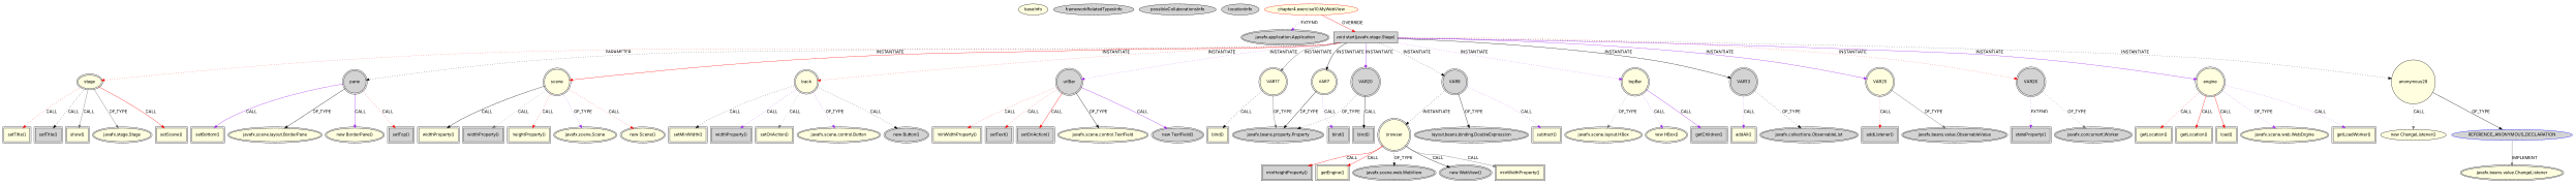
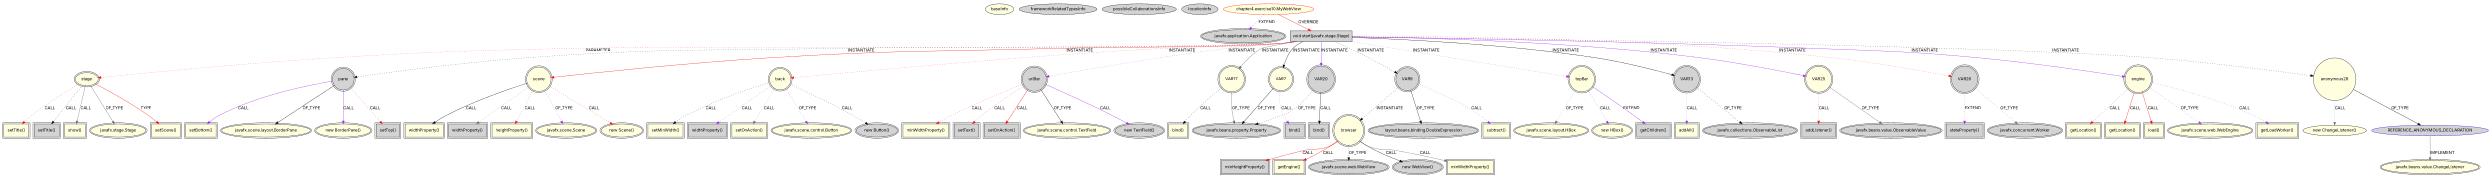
  digraph {
    fontname=Inter
    node [fillcolor=lightyellow fontname=Inter style=filled isFrameworkType=true vertexType=INSIDE_CALL peripheries=2 shape=box]
    edge [color=black fontname=Inter style=dotted]
    baseInfo [category=extension_graph graphId=4505 isAnonymous=false possibleRelation=true isFrameworkType="" vertexType="" peripheries="" shape=""]
    frameworkRelatedTypesInfo [0="javafx.application.Application" fillcolor=lightgrey isFrameworkType="" vertexType="" peripheries="" shape=""]
    possibleCollaborationsInfo [0="4505~OVERRIDING_METHOD_DECLARATION-INSTANTIATION-~javafx.application.Application ~javafx.beans.value.ChangeListener ~false~true" fillcolor=lightgrey isFrameworkType="" vertexType="" peripheries="" shape=""]
    locationInfo [contextSignature=MyWebView filePath="/tatsuyafw-java8-training/java8-training-master/src/chapter4/exercise10/MyWebView.java" fillcolor=lightgrey graphId=4505 projectName="tatsuyafw-java8-training" isFrameworkType="" vertexType="" peripheries="" shape=""]
    n5 [color=red isFrameworkType=false label="chapter4.exercise10.MyWebView" vertexType=ROOT_CLIENT_CLASS_DECLARATION peripheries="" shape=""]
    n6 [fillcolor=lightgrey label="javafx.application.Application" vertexType=FRAMEWORK_CLASS_TYPE shape=""]
    n7 [fillcolor=lightgrey isFrameworkType=false label="void start(javafx.stage.Stage)" vertexType=OVERRIDING_METHOD_DECLARATION peripheries=""]
    n8 [label=stage vertexType=PARAMETER_DECLARATION shape=""]
    n9 [fillcolor=lightgrey label=pane shape=circle vertexType=VARIABLE_EXPRESION]
    n10 [label=scene shape=circle vertexType=VARIABLE_EXPRESION]
    n11 [label=back shape=circle vertexType=VARIABLE_EXPRESION]
    n12 [fillcolor=lightgrey label=urlBar shape=circle vertexType=VARIABLE_EXPRESION]
    n13 [label=VAR7 shape=circle vertexType=VARIABLE_EXPRESION]
    n14 [fillcolor=lightgrey label=VAR9 shape=circle vertexType=VARIABLE_EXPRESION]
    n15 [label=topBar shape=circle vertexType=VARIABLE_EXPRESION]
    n16 [fillcolor=lightgrey label=VAR13 shape=circle vertexType=VARIABLE_EXPRESION]
    n17 [label=VAR17 shape=circle vertexType=VARIABLE_EXPRESION]
    n18 [fillcolor=lightgrey label=VAR20 shape=circle vertexType=VARIABLE_EXPRESION]
    n19 [label=VAR25 shape=circle vertexType=VARIABLE_EXPRESION]
    n20 [fillcolor=lightgrey label=VAR26 shape=circle vertexType=VARIABLE_EXPRESION]
    n21 [label=engine shape=circle vertexType=VARIABLE_EXPRESION]
    n22 [isFrameworkType=false label=anonymous28 shape=circle vertexType=VARIABLE_EXPRESION peripheries=""]
    n23 [label="javafx.stage.Stage" vertexType=FRAMEWORK_CLASS_TYPE shape=""]
    n24 [label="setScene()"]
    n25 [label="setTitle()"]
    n26 [fillcolor=lightgrey label="setTitle()"]
    n27 [label="show()"]
    n28 [label="javafx.scene.layout.BorderPane" vertexType=FRAMEWORK_CLASS_TYPE shape=""]
    n29 [label="new BorderPane()" vertexType=CONSTRUCTOR_CALL shape=""]
    n30 [fillcolor=lightgrey label="setTop()"]
    n31 [label="setBottom()"]
    n32 [label="javafx.scene.Scene" vertexType=FRAMEWORK_CLASS_TYPE shape=""]
    n33 [label="new Scene()" vertexType=CONSTRUCTOR_CALL shape=""]
    n34 [label="widthProperty()"]
    n35 [fillcolor=lightgrey label="widthProperty()"]
    n36 [label="heightProperty()"]
    n37 [label="javafx.scene.control.Button" vertexType=FRAMEWORK_CLASS_TYPE shape=""]
    n38 [fillcolor=lightgrey label="new Button()" vertexType=CONSTRUCTOR_CALL shape=""]
    n39 [label="setMinWidth()"]
    n40 [fillcolor=lightgrey label="widthProperty()"]
    n41 [label="setOnAction()"]
    n42 [label="javafx.scene.control.TextField" vertexType=FRAMEWORK_CLASS_TYPE shape=""]
    n43 [fillcolor=lightgrey label="new TextField()" vertexType=CONSTRUCTOR_CALL shape=""]
    n44 [label="minWidthProperty()"]
    n45 [fillcolor=lightgrey label="setText()"]
    n46 [fillcolor=lightgrey label="setOnAction()"]
    n47 [fillcolor=lightgrey label="javafx.beans.property.Property" vertexType=FRAMEWORK_INTERFACE_TYPE shape=""]
    n48 [fillcolor=lightgrey label="bind()"]
    n49 [label=browser shape=circle vertexType=VARIABLE_EXPRESION]
    n50 [fillcolor=lightgrey label="layout.beans.binding.DoubleExpression" vertexType=FRAMEWORK_CLASS_TYPE shape=""]
    n51 [label="subtract()"]
    n52 [label="javafx.scene.layout.HBox" vertexType=FRAMEWORK_CLASS_TYPE shape=""]
    n53 [label="new HBox()" vertexType=CONSTRUCTOR_CALL shape=""]
    n54 [fillcolor=lightgrey label="getChildren()"]
    n55 [fillcolor=lightgrey label="javafx.collections.ObservableList" vertexType=FRAMEWORK_INTERFACE_TYPE shape=""]
    n56 [label="addAll()"]
    n57 [fillcolor=lightgrey label="javafx.scene.web.WebView" vertexType=FRAMEWORK_CLASS_TYPE shape=""]
    n58 [fillcolor=lightgrey label="new WebView()" vertexType=CONSTRUCTOR_CALL shape=""]
    n59 [label="minWidthProperty()"]
    n60 [fillcolor=lightgrey label="minHeightProperty()"]
    n61 [label="getEngine()"]
    n62 [label="bind()"]
    n63 [fillcolor=lightgrey label="bind()"]
    n64 [fillcolor=lightgrey label="javafx.beans.value.ObservableValue" vertexType=FRAMEWORK_INTERFACE_TYPE shape=""]
    n65 [fillcolor=lightgrey label="addListener()"]
    n66 [fillcolor=lightgrey label="javafx.concurrent.Worker" vertexType=FRAMEWORK_INTERFACE_TYPE shape=""]
    n67 [fillcolor=lightgrey label="stateProperty()"]
    n68 [label="javafx.scene.web.WebEngine" vertexType=FRAMEWORK_CLASS_TYPE shape=""]
    n69 [label="getLoadWorker()"]
    n70 [label="getLocation()"]
    n71 [label="getLocation()"]
    n72 [label="load()"]
    n73 [color=blue fillcolor=lightgrey isFrameworkType=false label=REFERENCE_ANONYMOUS_DECLARATION vertexType=REFERENCE_ANONYMOUS_DECLARATION peripheries="" shape=""]
    n74 [isFrameworkType=false label="new ChangeListener()" vertexType=CONSTRUCTOR_CALL peripheries="" shape=""]
    n75 [label="javafx.beans.value.ChangeListener" vertexType=FRAMEWORK_INTERFACE_TYPE shape=""]
    n5 -> n6 [color=purple label=EXTEND]
    n5 -> n7 [color=red label=OVERRIDE style=solid]
    n7 -> n8 [color=red label=PARAMETER]
    n7 -> n9 [label=INSTANTIATE]
    n7 -> n10 [color=red label=INSTANTIATE style=solid]
    n7 -> n11 [color=red label=INSTANTIATE]
    n7 -> n12 [color=purple label=INSTANTIATE]
    n7 -> n13 [label=INSTANTIATE style=solid]
    n7 -> n14 [label=INSTANTIATE]
    n7 -> n15 [color=purple label=INSTANTIATE]
    n7 -> n16 [label=INSTANTIATE style=solid]
    n7 -> n17 [color=gray40 label=INSTANTIATE style=solid]
    n7 -> n18 [color=purple label=INSTANTIATE style=solid]
    n7 -> n19 [color=purple label=INSTANTIATE style=solid]
    n7 -> n20 [color=red label=INSTANTIATE]
    n7 -> n21 [color=purple label=INSTANTIATE style=solid]
    n7 -> n22 [label=INSTANTIATE]
    n8 -> n23 [color=gray40 label=OF_TYPE style=solid]
-   n8 -> n24 [color=red label=CALL style=solid]
+   n8 -> n24 [color=red label=TYPE style=solid]
    n8 -> n25 [color=red label=CALL]
    n8 -> n26 [label=CALL]
    n8 -> n27 [color=gray40 label=CALL style=solid]
    n9 -> n28 [label=OF_TYPE style=solid]
    n9 -> n29 [color=purple label=CALL style=solid]
    n9 -> n30 [color=red label=CALL]
    n9 -> n31 [color=purple label=CALL style=solid]
    n10 -> n32 [color=purple label=OF_TYPE]
    n10 -> n33 [color=red label=CALL]
    n10 -> n34 [label=CALL style=solid]
    n10 -> n35 [color=gray40 label=CALL]
    n10 -> n36 [color=red label=CALL]
    n11 -> n37 [color=purple label=OF_TYPE]
    n11 -> n38 [label=CALL]
    n11 -> n39 [label=CALL]
    n11 -> n40 [color=purple label=CALL]
    n11 -> n41 [color=gray40 label=CALL]
    n12 -> n42 [label=OF_TYPE style=solid]
    n12 -> n43 [color=purple label=CALL style=solid]
    n12 -> n44 [color=red label=CALL]
    n12 -> n45 [color=red label=CALL]
    n12 -> n46 [color=red label=CALL style=solid]
    n13 -> n47 [label=OF_TYPE style=solid]
    n13 -> n48 [color=purple label=CALL]
    n14 -> n49 [label=INSTANTIATE]
    n14 -> n50 [label=OF_TYPE style=solid]
    n14 -> n51 [color=purple label=CALL]
    n15 -> n52 [color=gray40 label=OF_TYPE]
    n15 -> n53 [color=purple label=CALL]
-   n15 -> n54 [color=purple label=CALL style=solid]
+   n15 -> n54 [color=purple label=EXTEND style=solid]
    n16 -> n55 [label=OF_TYPE]
    n16 -> n56 [color=purple label=CALL]
    n17 -> n47 [color=gray40 label=OF_TYPE style=solid]
    n17 -> n62 [label=CALL]
    n18 -> n47 [label=OF_TYPE]
    n18 -> n63 [label=CALL style=solid]
    n19 -> n64 [color=gray40 label=OF_TYPE style=solid]
    n19 -> n65 [color=red label=CALL]
    n20 -> n66 [color=gray40 label=OF_TYPE]
    n20 -> n67 [color=purple label=EXTEND]
    n21 -> n68 [color=purple label=OF_TYPE]
    n21 -> n69 [color=purple label=CALL]
    n21 -> n70 [color=red label=CALL]
    n21 -> n71 [color=red label=CALL style=solid]
    n21 -> n72 [color=red label=CALL style=solid]
    n22 -> n73 [label=OF_TYPE style=solid]
    n22 -> n74 [color=gray40 label=CALL]
    n49 -> n57 [label=OF_TYPE]
    n49 -> n58 [label=CALL style=solid]
    n49 -> n59 [color=gray40 label=CALL style=solid]
    n49 -> n60 [color=red label=CALL style=solid]
    n49 -> n61 [color=red label=CALL style=solid]
    n73 -> n75 [color=gray40 label=IMPLEMENT style=solid]
  }
